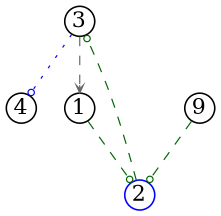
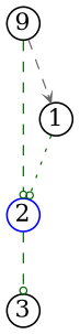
  digraph {
    rankdir=TB
    node [color=black fixedsize=true shape=circle]
    edge [arrowhead=odot arrowsize=0.5 color=darkgreen penwidth=0.75 style=dashed]
    3 [width=.26]
-   4 [width=.26]
    2 [color=blue width=.26]
    1 [width=.26]
    n5 [label=9 width=.26]
-   3 -> 4 [color=blue style=dotted]
    2 -> 3
-   1 -> 2
+   1 -> 2 [style=dotted]
    n5 -> 2
-   3 -> 1 [arrowhead=vee color=gray40]
+   n5 -> 1 [arrowhead=vee color=gray40]
  }
